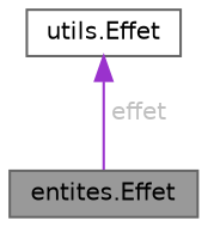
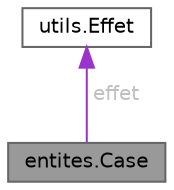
  digraph {
    node [color=gray40 fontname=Helvetica fontsize=10 shape=box style=filled]
-   n1 [fillcolor=grey60 fontcolor=black height=0.2 label="entites.Effet" width=0.4]
+   n1 [fillcolor=grey60 fontcolor=black height=0.2 label="entites.Case" width=0.4]
    n2 [fillcolor=white height=0.2 label="utils.Effet" width=0.4]
    n2 -> n1 [color=darkorchid3 dir=back fontcolor=grey fontname=Helvetica fontsize=10 label=" effet" labelfontname=Helvetica labelfontsize=10 style=solid]
  }
